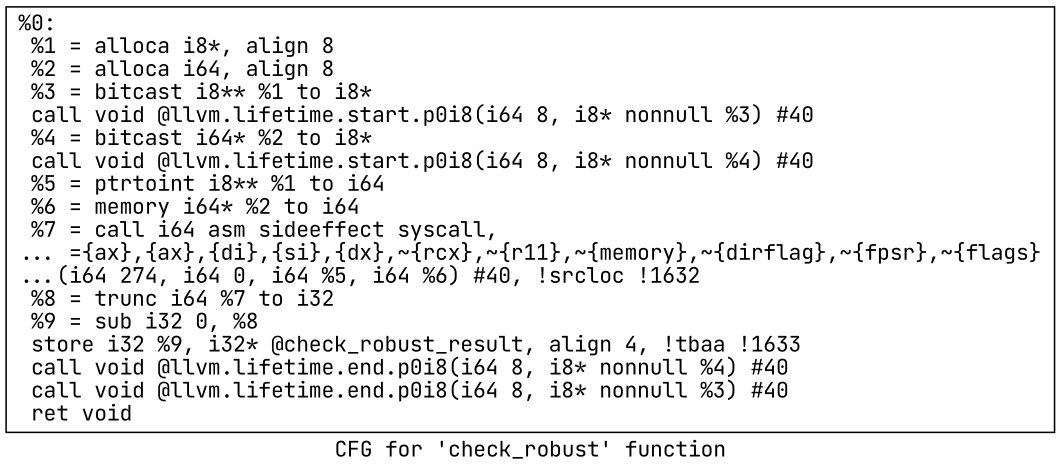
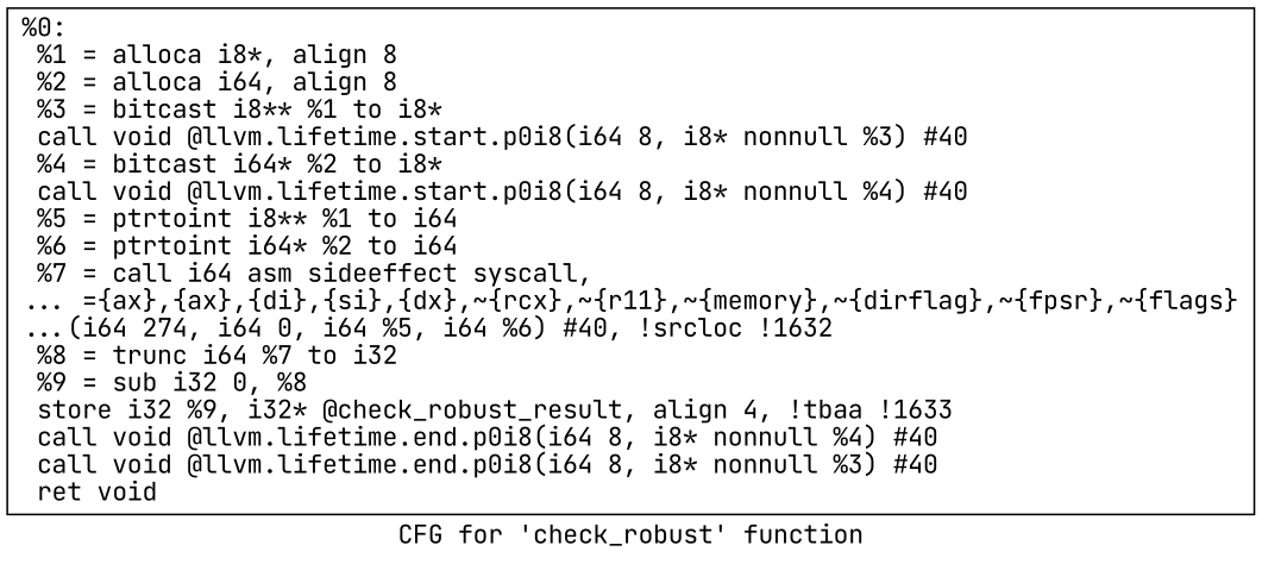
  digraph {
    label="CFG for 'check_robust' function"
    fontname="JetBrains Mono"
-   n1 [label="{%0:\l  %1 = alloca i8*, align 8\l  %2 = alloca i64, align 8\l  %3 = bitcast i8** %1 to i8*\l  call void @llvm.lifetime.start.p0i8(i64 8, i8* nonnull %3) #40\l  %4 = bitcast i64* %2 to i8*\l  call void @llvm.lifetime.start.p0i8(i64 8, i8* nonnull %4) #40\l  %5 = ptrtoint i8** %1 to i64\l  %6 = memory i64* %2 to i64\l  %7 = call i64 asm sideeffect syscall,\l... =\{ax\},\{ax\},\{di\},\{si\},\{dx\},~\{rcx\},~\{r11\},~\{memory\},~\{dirflag\},~\{fpsr\},~\{flags\}\l...(i64 274, i64 0, i64 %5, i64 %6) #40, !srcloc !1632\l  %8 = trunc i64 %7 to i32\l  %9 = sub i32 0, %8\l  store i32 %9, i32* @check_robust_result, align 4, !tbaa !1633\l  call void @llvm.lifetime.end.p0i8(i64 8, i8* nonnull %4) #40\l  call void @llvm.lifetime.end.p0i8(i64 8, i8* nonnull %3) #40\l  ret void\l}" shape=record fontname="JetBrains Mono"]
+   n1 [label="{%0:\l  %1 = alloca i8*, align 8\l  %2 = alloca i64, align 8\l  %3 = bitcast i8** %1 to i8*\l  call void @llvm.lifetime.start.p0i8(i64 8, i8* nonnull %3) #40\l  %4 = bitcast i64* %2 to i8*\l  call void @llvm.lifetime.start.p0i8(i64 8, i8* nonnull %4) #40\l  %5 = ptrtoint i8** %1 to i64\l  %6 = ptrtoint i64* %2 to i64\l  %7 = call i64 asm sideeffect syscall,\l... =\{ax\},\{ax\},\{di\},\{si\},\{dx\},~\{rcx\},~\{r11\},~\{memory\},~\{dirflag\},~\{fpsr\},~\{flags\}\l...(i64 274, i64 0, i64 %5, i64 %6) #40, !srcloc !1632\l  %8 = trunc i64 %7 to i32\l  %9 = sub i32 0, %8\l  store i32 %9, i32* @check_robust_result, align 4, !tbaa !1633\l  call void @llvm.lifetime.end.p0i8(i64 8, i8* nonnull %4) #40\l  call void @llvm.lifetime.end.p0i8(i64 8, i8* nonnull %3) #40\l  ret void\l}" shape=record fontname="JetBrains Mono"]
  }
